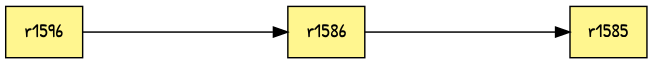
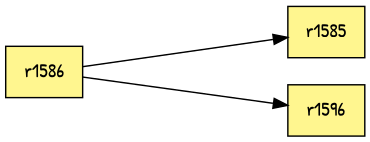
  digraph {
    fontname="Patrick Hand"
    rankdir=LR
    ranksep=2.0
    node [fillcolor=khaki1 fontname="Patrick Hand" shape=record style=filled]
    edge [fontname="Patrick Hand"]
    n1 [label="{r1586}"]
    n2 [label="{r1585}"]
    n3 [label="{r1596}"]
    n1 -> n2
-   n3 -> n1
+   n1 -> n3
  }
